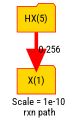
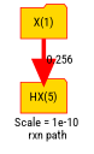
  digraph {
    fontname="Roboto Condensed"
    label="Scale = 1e-10\l rxn path"
    node [fontname="Roboto Condensed" style=filled fillcolor=gold color=red shape=folder]
    n1 [label="HX(5)"]
    n2 [label="X(1)"]
-   n1 -> n2 [arrowsize=2.49 color=red fontname="Roboto Condensed" label=" 0.256" style="setlinewidth(4.97)"]
+   n2 -> n1 [arrowsize=2.49 color=red fontname="Roboto Condensed" label=" 0.256" style="setlinewidth(4.97)"]
  }
